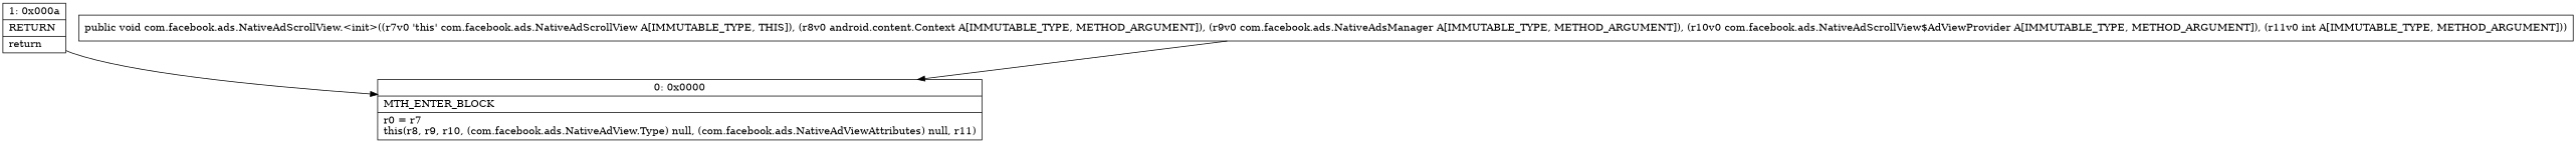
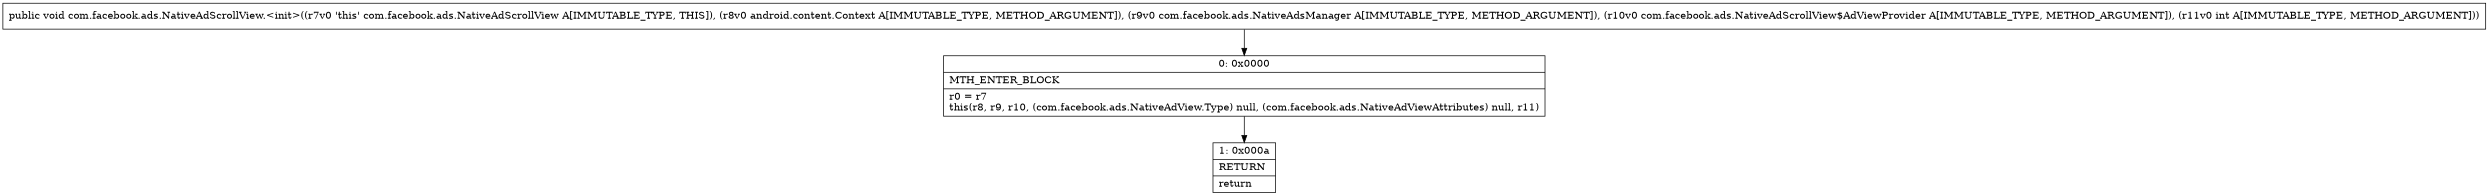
  digraph {
    node [shape=record]
    n1 [label="{0\:\ 0x0000|MTH_ENTER_BLOCK\l|r0 = r7\lthis(r8, r9, r10, (com.facebook.ads.NativeAdView.Type) null, (com.facebook.ads.NativeAdViewAttributes) null, r11)\l}"]
    n2 [label="{1\:\ 0x000a|RETURN\l|return\l}"]
    n3 [label="{public void com.facebook.ads.NativeAdScrollView.\<init\>((r7v0 'this' com.facebook.ads.NativeAdScrollView A[IMMUTABLE_TYPE, THIS]), (r8v0 android.content.Context A[IMMUTABLE_TYPE, METHOD_ARGUMENT]), (r9v0 com.facebook.ads.NativeAdsManager A[IMMUTABLE_TYPE, METHOD_ARGUMENT]), (r10v0 com.facebook.ads.NativeAdScrollView$AdViewProvider A[IMMUTABLE_TYPE, METHOD_ARGUMENT]), (r11v0 int A[IMMUTABLE_TYPE, METHOD_ARGUMENT])) }"]
-   n2 -> n1
+   n1 -> n2
    n3 -> n1
  }
